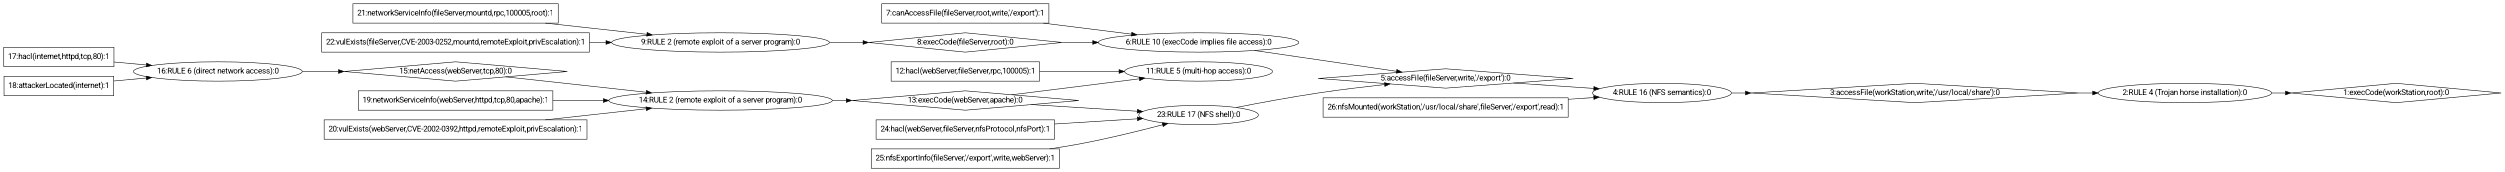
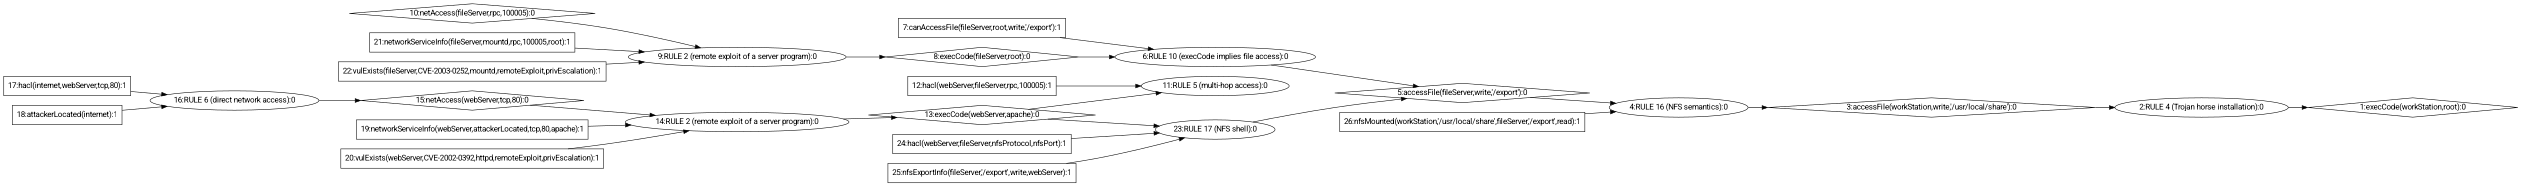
  digraph {
    fontname=Roboto
    rankdir=LR
    node [fontname=Roboto shape=box]
    edge [fontname=Roboto]
    n1 [label="1:execCode(workStation,root):0" shape=diamond]
    n2 [label="2:RULE 4 (Trojan horse installation):0" shape=ellipse]
    n3 [label="3:accessFile(workStation,write,'/usr/local/share'):0" shape=diamond]
    n4 [label="4:RULE 16 (NFS semantics):0" shape=ellipse]
    n5 [label="5:accessFile(fileServer,write,'/export'):0" shape=diamond]
    n6 [label="6:RULE 10 (execCode implies file access):0" shape=ellipse]
    n7 [label="7:canAccessFile(fileServer,root,write,'/export'):1"]
    n8 [label="8:execCode(fileServer,root):0" shape=diamond]
    n9 [label="9:RULE 2 (remote exploit of a server program):0" shape=ellipse]
+   n10 [label="10:netAccess(fileServer,rpc,100005):0" shape=diamond]
    n11 [label="11:RULE 5 (multi-hop access):0" shape=ellipse]
    n12 [label="12:hacl(webServer,fileServer,rpc,100005):1"]
    n13 [label="13:execCode(webServer,apache):0" shape=diamond]
    n14 [label="23:RULE 17 (NFS shell):0" shape=ellipse]
    n15 [label="14:RULE 2 (remote exploit of a server program):0" shape=ellipse]
    n16 [label="15:netAccess(webServer,tcp,80):0" shape=diamond]
    n17 [label="16:RULE 6 (direct network access):0" shape=ellipse]
-   n18 [label="17:hacl(internet,httpd,tcp,80):1"]
+   n18 [label="17:hacl(internet,webServer,tcp,80):1"]
    n19 [label="18:attackerLocated(internet):1"]
-   n20 [label="19:networkServiceInfo(webServer,httpd,tcp,80,apache):1"]
+   n20 [label="19:networkServiceInfo(webServer,attackerLocated,tcp,80,apache):1"]
    n21 [label="20:vulExists(webServer,CVE-2002-0392,httpd,remoteExploit,privEscalation):1"]
    n22 [label="21:networkServiceInfo(fileServer,mountd,rpc,100005,root):1"]
    n23 [label="22:vulExists(fileServer,CVE-2003-0252,mountd,remoteExploit,privEscalation):1"]
    n24 [label="24:hacl(webServer,fileServer,nfsProtocol,nfsPort):1"]
    n25 [label="25:nfsExportInfo(fileServer,'/export',write,webServer):1"]
    n26 [label="26:nfsMounted(workStation,'/usr/local/share',fileServer,'/export',read):1"]
    n2 -> n1
    n3 -> n2
    n4 -> n3
    n5 -> n4
    n6 -> n5
    n7 -> n6
    n8 -> n6
    n9 -> n8
+   n10 -> n9
    n12 -> n11
    n13 -> n11
    n13 -> n14
    n14 -> n5
    n15 -> n13
    n16 -> n15
    n17 -> n16
    n18 -> n17
    n19 -> n17
    n20 -> n15
    n21 -> n15
    n22 -> n9
    n23 -> n9
    n24 -> n14
    n25 -> n14
    n26 -> n4
  }
